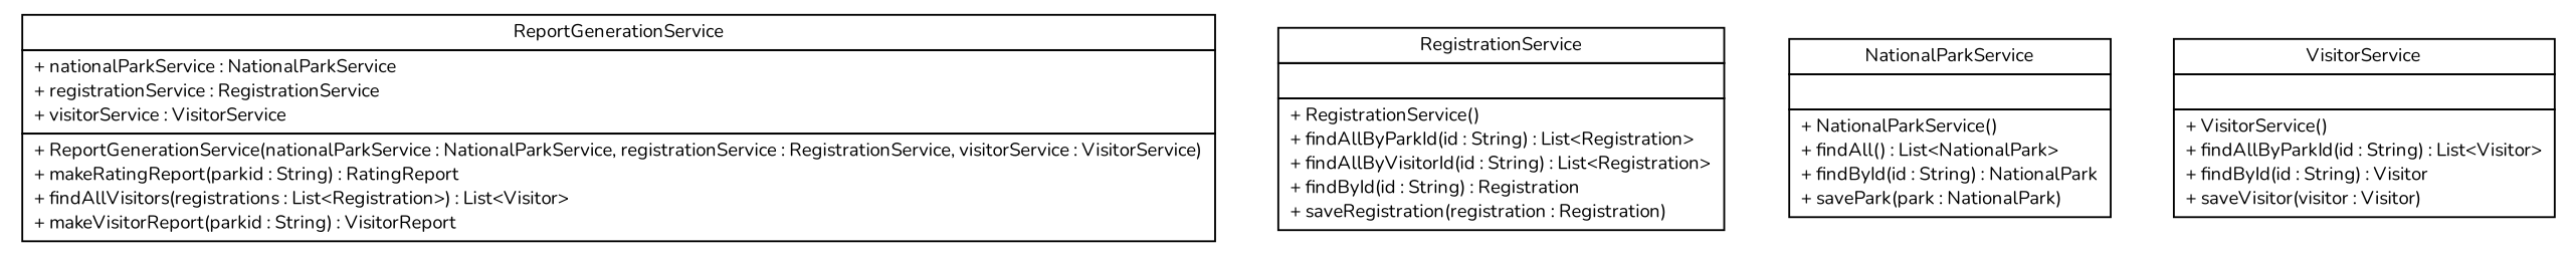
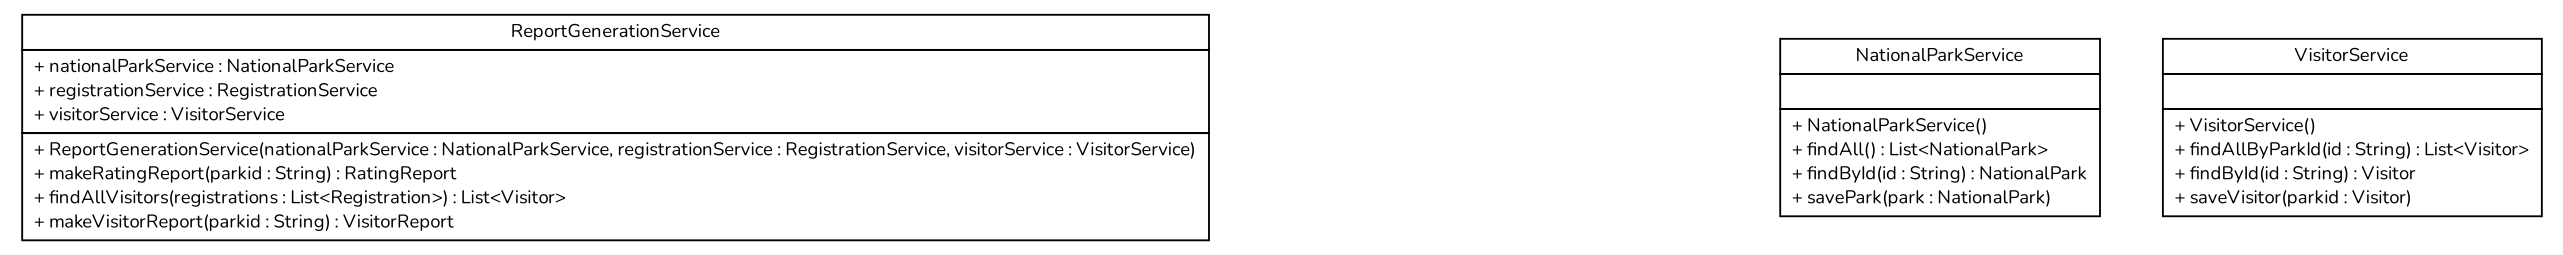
  digraph {
    nodesep=0.25
    ranksep=0.5
    fontname=Nunito
    node [fontcolor=black fontname=Nunito fontsize=10.0 shape=plaintext]
    n1 [label=<<table title="edu.easternct.csc231.nationalparks.service.ReportGenerationService" border="0" cellborder="1" cellspacing="0" cellpadding="2" port="p" href="./ReportGenerationService.html"> 		<tr><td><table border="0" cellspacing="0" cellpadding="1"> <tr><td align="center" balign="center"> ReportGenerationService </td></tr> 		</table></td></tr> 		<tr><td><table border="0" cellspacing="0" cellpadding="1"> <tr><td align="left" balign="left"> + nationalParkService : NationalParkService </td></tr> <tr><td align="left" balign="left"> + registrationService : RegistrationService </td></tr> <tr><td align="left" balign="left"> + visitorService : VisitorService </td></tr> 		</table></td></tr> 		<tr><td><table border="0" cellspacing="0" cellpadding="1"> <tr><td align="left" balign="left"> + ReportGenerationService(nationalParkService : NationalParkService, registrationService : RegistrationService, visitorService : VisitorService) </td></tr> <tr><td align="left" balign="left"> + makeRatingReport(parkid : String) : RatingReport </td></tr> <tr><td align="left" balign="left"> + findAllVisitors(registrations : List&lt;Registration&gt;) : List&lt;Visitor&gt; </td></tr> <tr><td align="left" balign="left"> + makeVisitorReport(parkid : String) : VisitorReport </td></tr> 		</table></td></tr> 		</table>>]
-   n2 [label=<<table title="edu.easternct.csc231.nationalparks.service.RegistrationService" border="0" cellborder="1" cellspacing="0" cellpadding="2" port="p" href="./RegistrationService.html"> 		<tr><td><table border="0" cellspacing="0" cellpadding="1"> <tr><td align="center" balign="center"> RegistrationService </td></tr> 		</table></td></tr> 		<tr><td><table border="0" cellspacing="0" cellpadding="1"> <tr><td align="left" balign="left">  </td></tr> 		</table></td></tr> 		<tr><td><table border="0" cellspacing="0" cellpadding="1"> <tr><td align="left" balign="left"> + RegistrationService() </td></tr> <tr><td align="left" balign="left"> + findAllByParkId(id : String) : List&lt;Registration&gt; </td></tr> <tr><td align="left" balign="left"> + findAllByVisitorId(id : String) : List&lt;Registration&gt; </td></tr> <tr><td align="left" balign="left"> + findById(id : String) : Registration </td></tr> <tr><td align="left" balign="left"> + saveRegistration(registration : Registration) </td></tr> 		</table></td></tr> 		</table>>]
    n3 [label=<<table title="edu.easternct.csc231.nationalparks.service.NationalParkService" border="0" cellborder="1" cellspacing="0" cellpadding="2" port="p" href="./NationalParkService.html"> 		<tr><td><table border="0" cellspacing="0" cellpadding="1"> <tr><td align="center" balign="center"> NationalParkService </td></tr> 		</table></td></tr> 		<tr><td><table border="0" cellspacing="0" cellpadding="1"> <tr><td align="left" balign="left">  </td></tr> 		</table></td></tr> 		<tr><td><table border="0" cellspacing="0" cellpadding="1"> <tr><td align="left" balign="left"> + NationalParkService() </td></tr> <tr><td align="left" balign="left"> + findAll() : List&lt;NationalPark&gt; </td></tr> <tr><td align="left" balign="left"> + findById(id : String) : NationalPark </td></tr> <tr><td align="left" balign="left"> + savePark(park : NationalPark) </td></tr> 		</table></td></tr> 		</table>>]
-   n4 [label=<<table title="edu.easternct.csc231.nationalparks.service.VisitorService" border="0" cellborder="1" cellspacing="0" cellpadding="2" port="p" href="./VisitorService.html"> 		<tr><td><table border="0" cellspacing="0" cellpadding="1"> <tr><td align="center" balign="center"> VisitorService </td></tr> 		</table></td></tr> 		<tr><td><table border="0" cellspacing="0" cellpadding="1"> <tr><td align="left" balign="left">  </td></tr> 		</table></td></tr> 		<tr><td><table border="0" cellspacing="0" cellpadding="1"> <tr><td align="left" balign="left"> + VisitorService() </td></tr> <tr><td align="left" balign="left"> + findAllByParkId(id : String) : List&lt;Visitor&gt; </td></tr> <tr><td align="left" balign="left"> + findById(id : String) : Visitor </td></tr> <tr><td align="left" balign="left"> + saveVisitor(visitor : Visitor) </td></tr> 		</table></td></tr> 		</table>>]
+   n4 [label=<<table title="edu.easternct.csc231.nationalparks.service.VisitorService" border="0" cellborder="1" cellspacing="0" cellpadding="2" port="p" href="./VisitorService.html"> 		<tr><td><table border="0" cellspacing="0" cellpadding="1"> <tr><td align="center" balign="center"> VisitorService </td></tr> 		</table></td></tr> 		<tr><td><table border="0" cellspacing="0" cellpadding="1"> <tr><td align="left" balign="left">  </td></tr> 		</table></td></tr> 		<tr><td><table border="0" cellspacing="0" cellpadding="1"> <tr><td align="left" balign="left"> + VisitorService() </td></tr> <tr><td align="left" balign="left"> + findAllByParkId(id : String) : List&lt;Visitor&gt; </td></tr> <tr><td align="left" balign="left"> + findById(id : String) : Visitor </td></tr> <tr><td align="left" balign="left"> + saveVisitor(parkid : Visitor) </td></tr> 		</table></td></tr> 		</table>>]
  }
